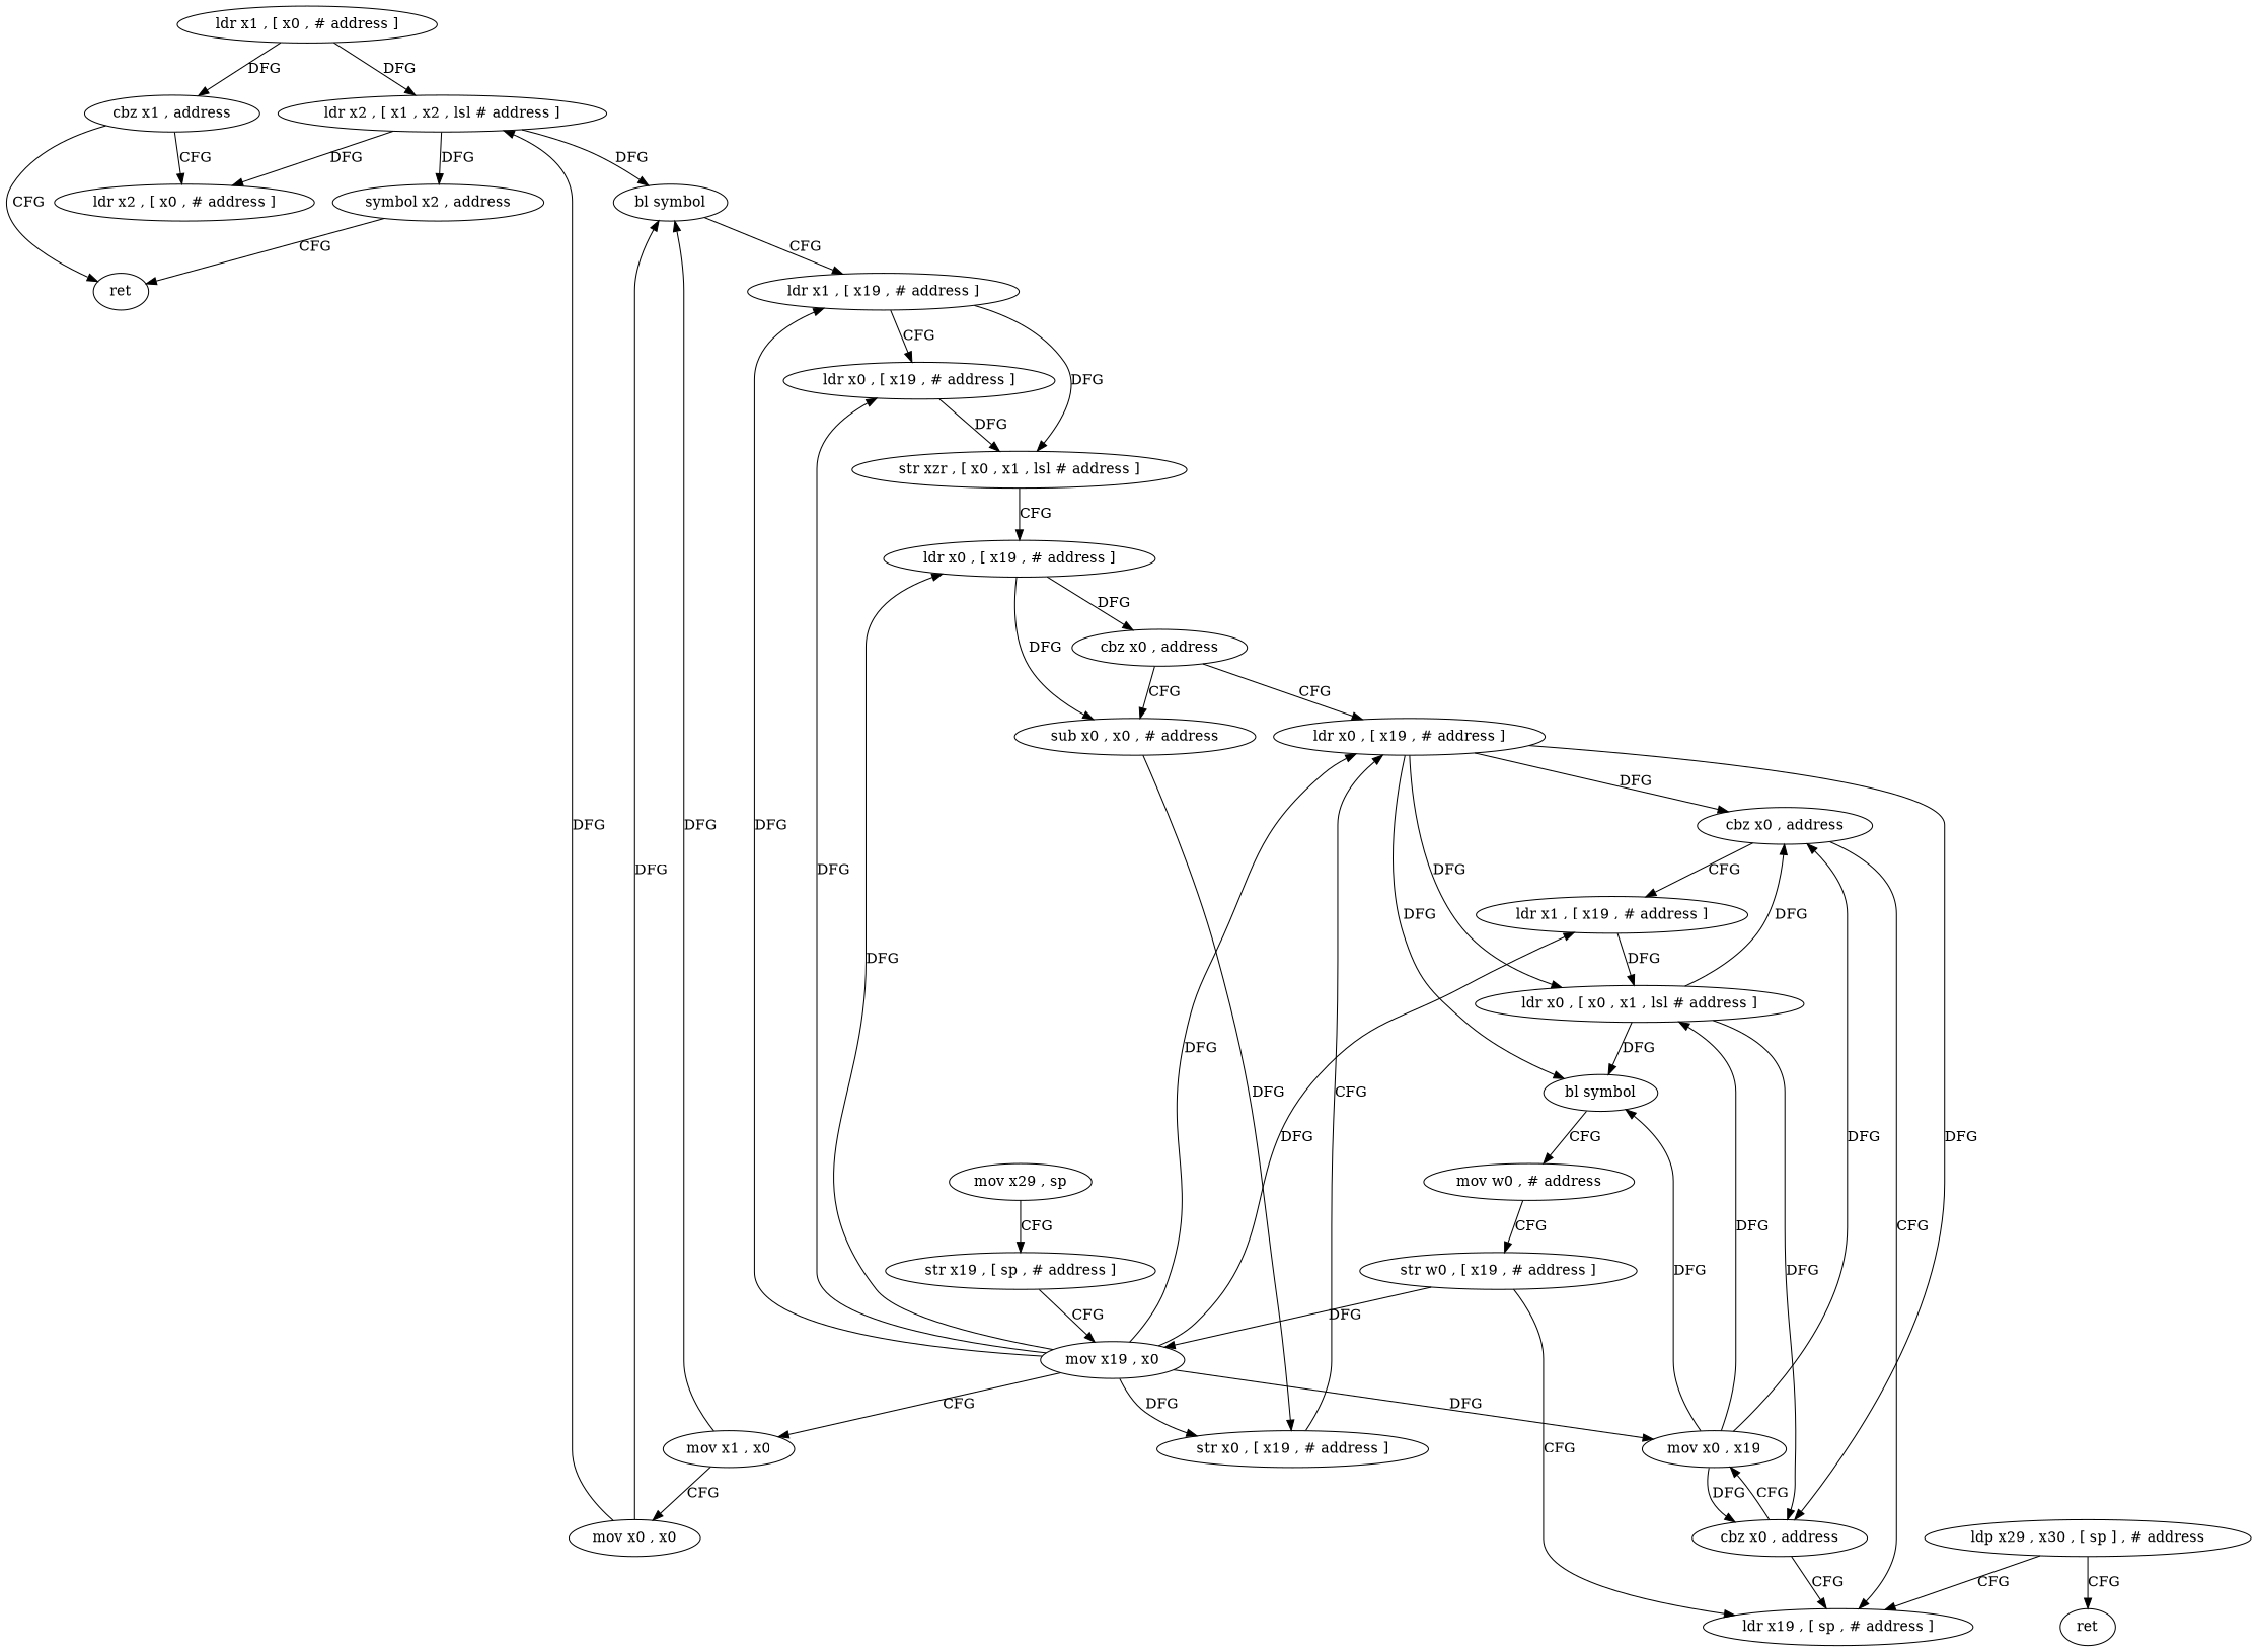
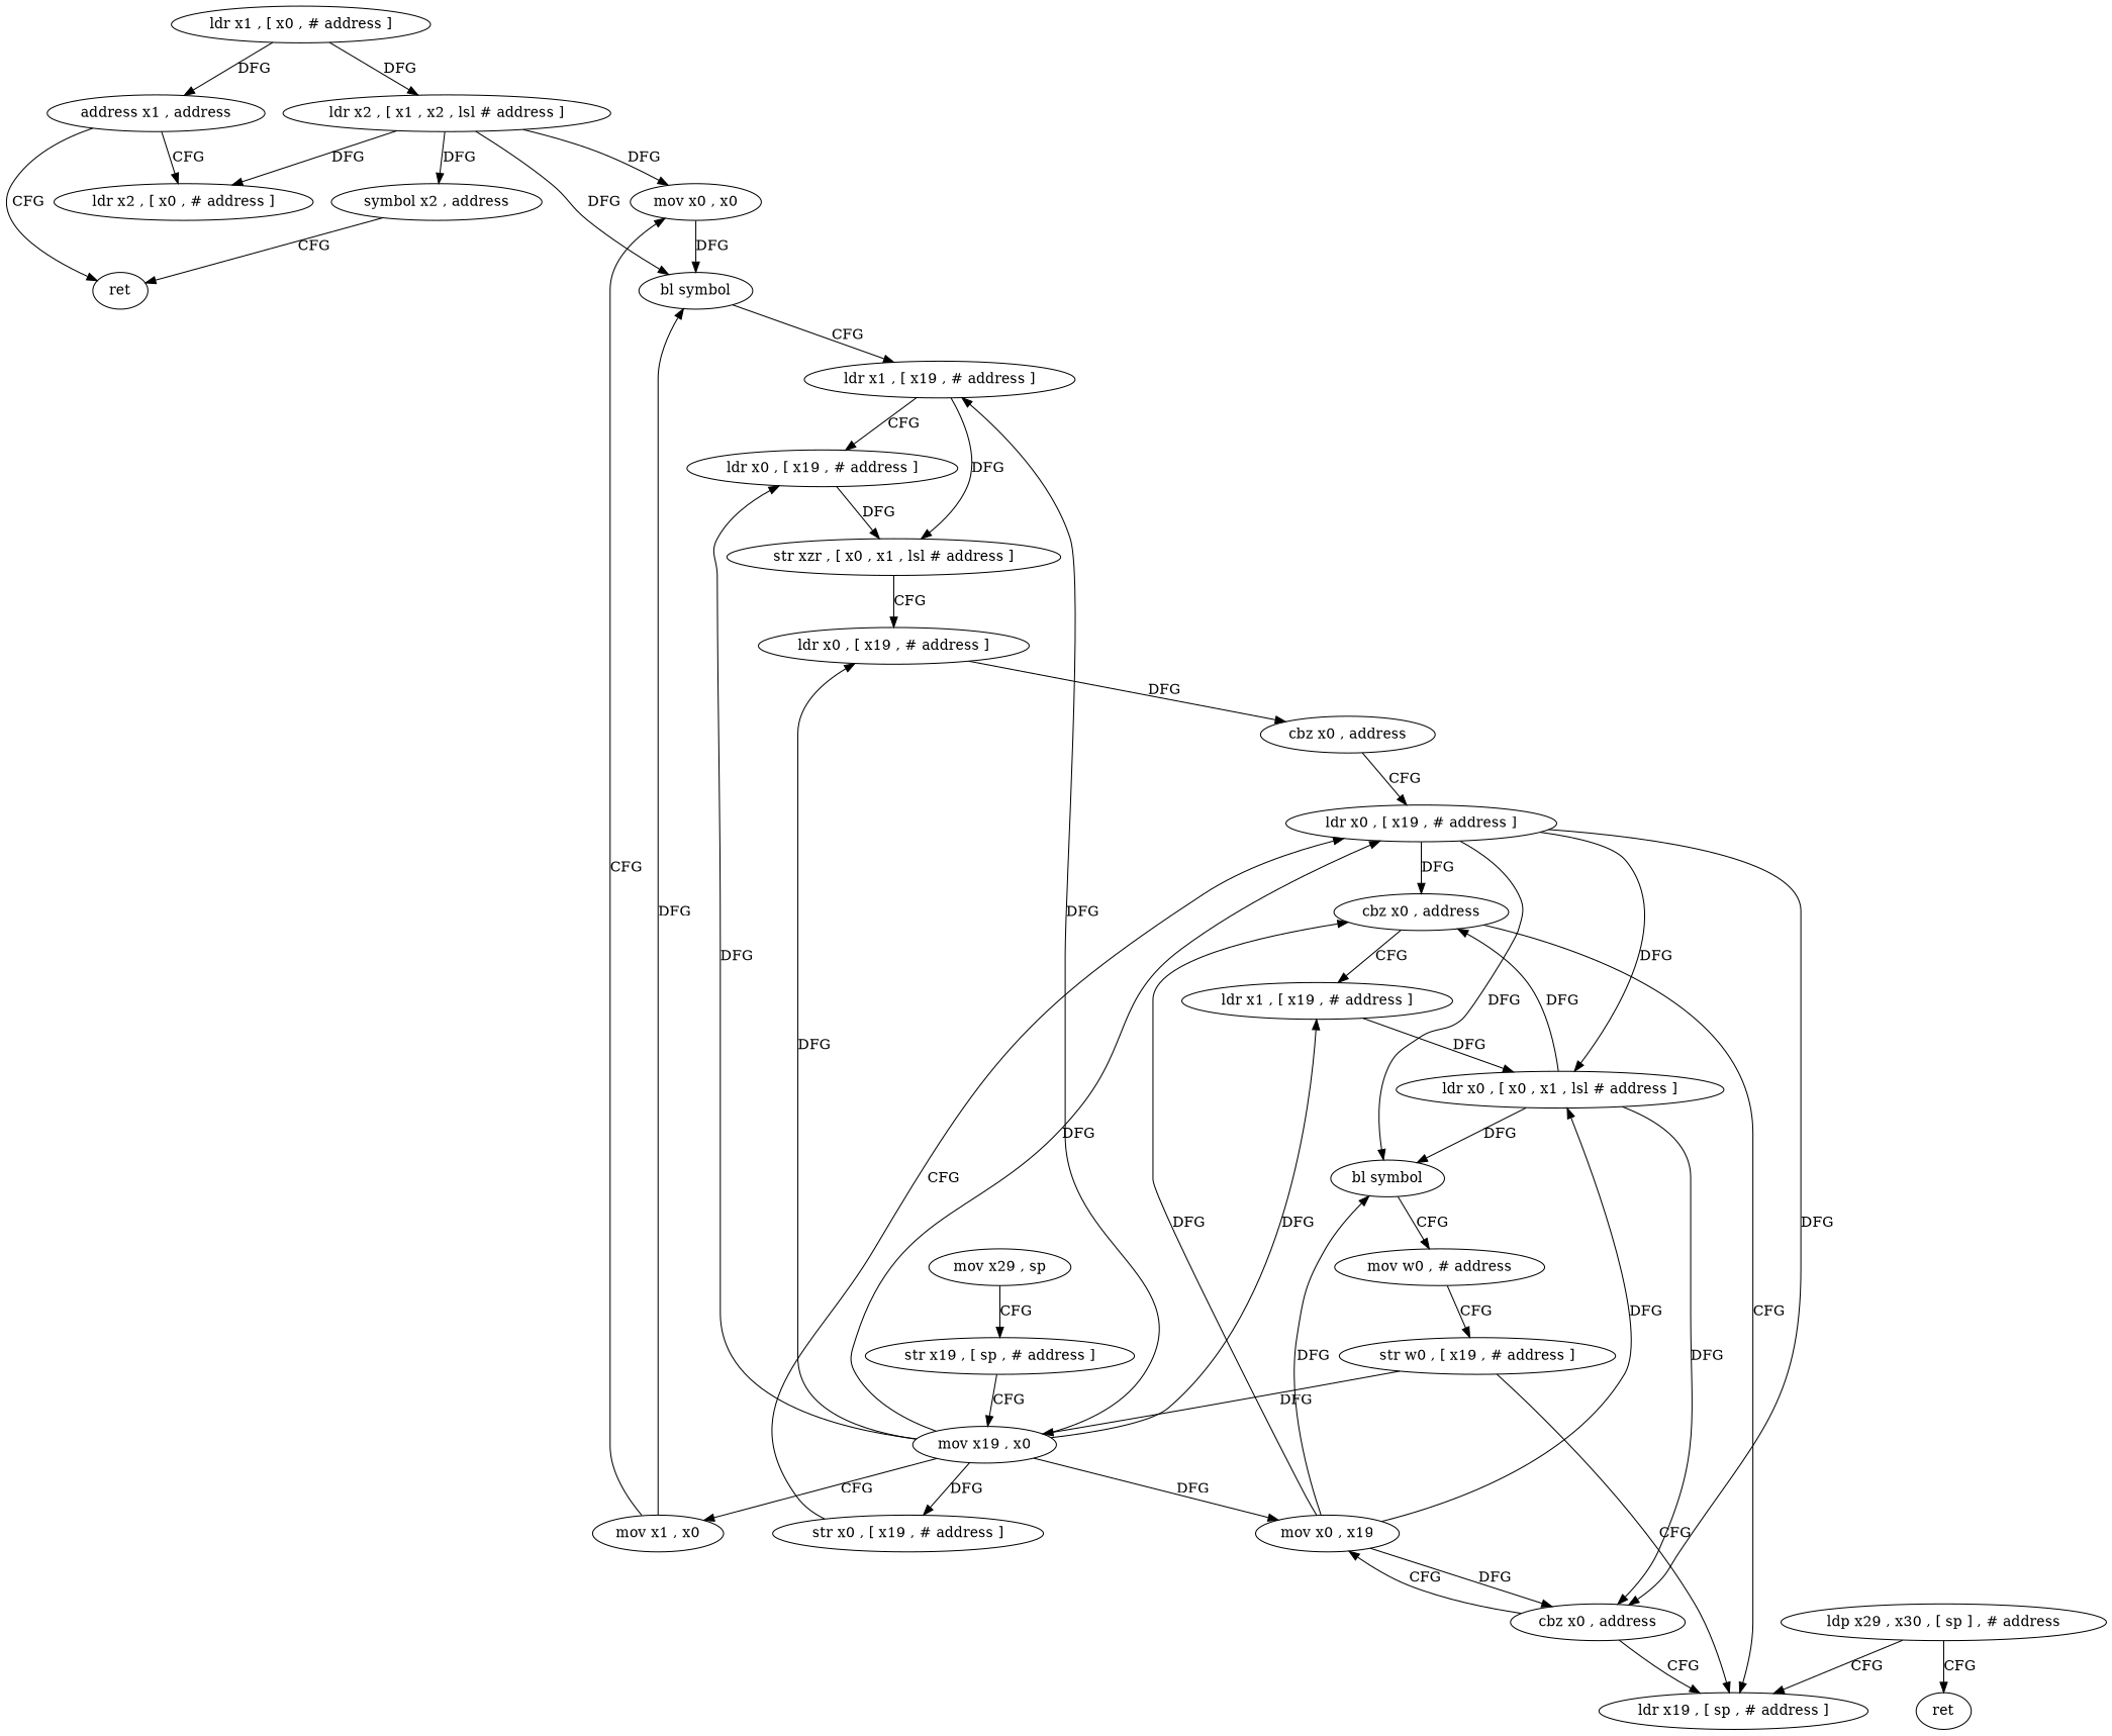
  digraph {
    n1 [label="ldr x1 , [ x0 , # address ]"]
-   n2 [label="cbz x1 , address"]
+   n2 [label="address x1 , address"]
    n3 [label="ldr x2 , [ x1 , x2 , lsl # address ]"]
    n4 [label=ret]
    n5 [label="ldr x2 , [ x0 , # address ]"]
    n6 [label="symbol x2 , address"]
    n7 [label="mov x0 , x0"]
    n8 [label="bl symbol"]
    n9 [label="ldr x1 , [ x19 , # address ]"]
    n10 [label="mov x29 , sp"]
    n11 [label="str x19 , [ sp , # address ]"]
    n12 [label="mov x19 , x0"]
    n13 [label="mov x1 , x0"]
    n14 [label="ldr x0 , [ x19 , # address ]"]
    n15 [label="ldr x0 , [ x19 , # address ]"]
    n16 [label="ldr x0 , [ x19 , # address ]"]
    n17 [label="ldr x1 , [ x19 , # address ]"]
    n18 [label="str x0 , [ x19 , # address ]"]
    n19 [label="mov x0 , x19"]
    n20 [label="str xzr , [ x0 , x1 , lsl # address ]"]
    n21 [label="cbz x0 , address"]
-   n22 [label="sub x0 , x0 , # address"]
    n23 [label="cbz x0 , address"]
    n24 [label="ldr x0 , [ x0 , x1 , lsl # address ]"]
    n25 [label="cbz x0 , address"]
    n26 [label="bl symbol"]
    n27 [label="str w0 , [ x19 , # address ]"]
    n28 [label="ldr x19 , [ sp , # address ]"]
    n29 [label="mov w0 , # address"]
    n30 [label="ldp x29 , x30 , [ sp ] , # address"]
    n31 [label=ret]
    n1 -> n2 [label=DFG]
    n1 -> n3 [label=DFG]
    n2 -> n4 [label=CFG]
    n2 -> n5 [label=CFG]
    n3 -> n5 [label=DFG]
    n3 -> n6 [label=DFG]
-   n7 -> n3 [label=DFG]
+   n3 -> n7 [label=DFG]
    n3 -> n8 [label=DFG]
    n6 -> n4 [label=CFG]
    n7 -> n8 [label=DFG]
    n8 -> n9 [label=CFG]
    n9 -> n14 [label=CFG]
    n9 -> n20 [label=DFG]
    n10 -> n11 [label=CFG]
    n11 -> n12 [label=CFG]
    n12 -> n9 [label=DFG]
    n12 -> n13 [label=CFG]
    n12 -> n14 [label=DFG]
    n12 -> n15 [label=DFG]
    n12 -> n16 [label=DFG]
    n12 -> n17 [label=DFG]
    n12 -> n18 [label=DFG]
    n12 -> n19 [label=DFG]
    n13 -> n7 [label=CFG]
    n13 -> n8 [label=DFG]
    n14 -> n20 [label=DFG]
    n15 -> n21 [label=DFG]
-   n15 -> n22 [label=DFG]
    n16 -> n23 [label=DFG]
    n16 -> n24 [label=DFG]
    n16 -> n25 [label=DFG]
    n16 -> n26 [label=DFG]
    n17 -> n24 [label=DFG]
    n18 -> n16 [label=CFG]
    n19 -> n23 [label=DFG]
    n19 -> n24 [label=DFG]
    n19 -> n25 [label=DFG]
    n19 -> n26 [label=DFG]
    n20 -> n15 [label=CFG]
    n21 -> n16 [label=CFG]
-   n21 -> n22 [label=CFG]
-   n22 -> n18 [label=DFG]
    n23 -> n17 [label=CFG]
    n23 -> n28 [label=CFG]
    n24 -> n23 [label=DFG]
    n24 -> n25 [label=DFG]
    n24 -> n26 [label=DFG]
    n25 -> n19 [label=CFG]
    n25 -> n28 [label=CFG]
    n26 -> n29 [label=CFG]
    n27 -> n12 [label=DFG]
    n27 -> n28 [label=CFG]
    n29 -> n27 [label=CFG]
    n30 -> n28 [label=CFG]
    n30 -> n31 [label=CFG]
  }
